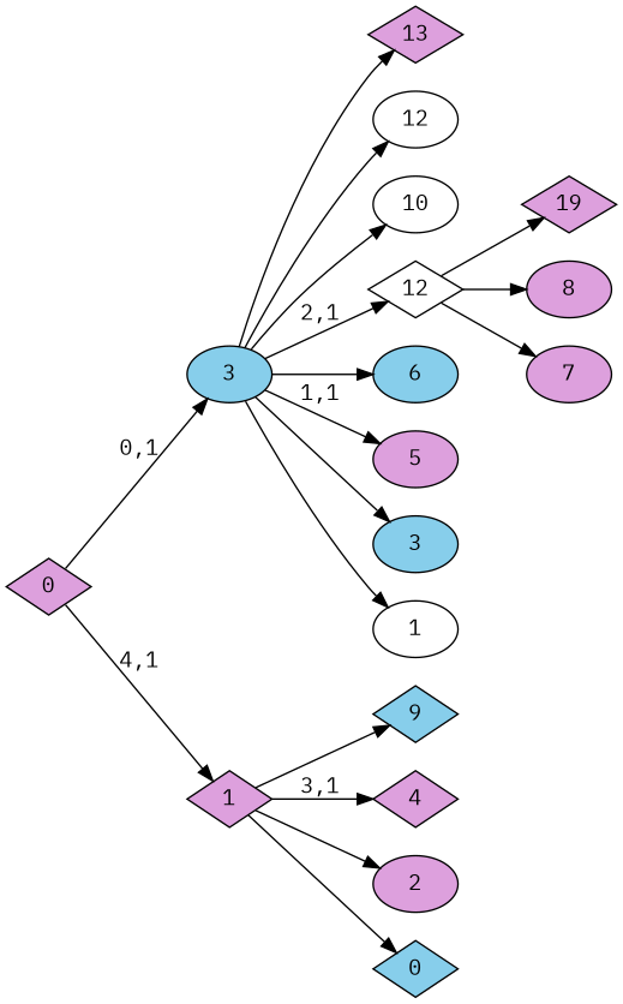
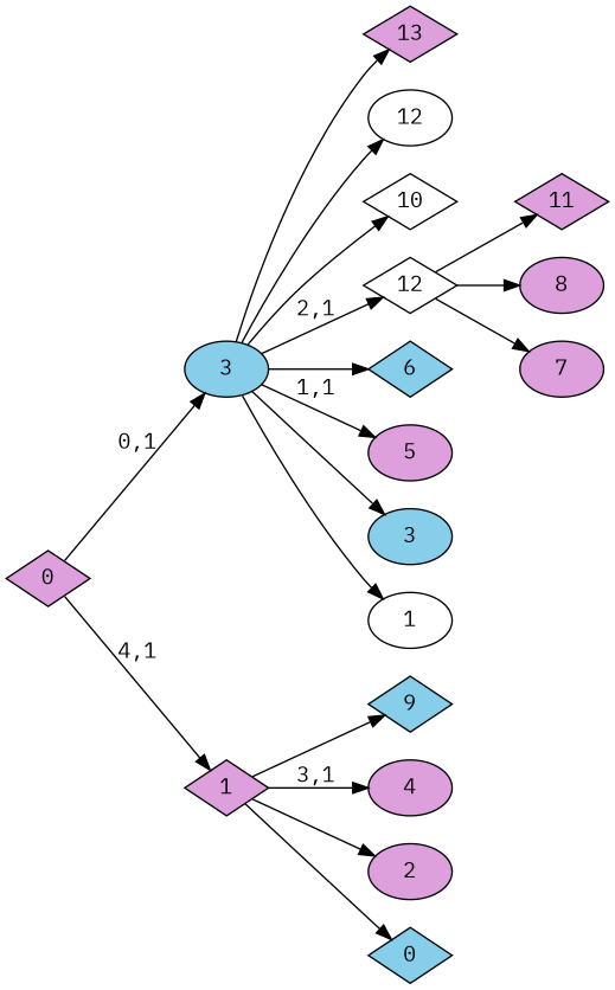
  digraph {
    fontname="IBM Plex Mono"
    rankdir=LR
    node [fillcolor=plum fontname="IBM Plex Mono" shape=ellipse style=filled]
    edge [fontname="IBM Plex Mono"]
    n1 [label=13 shape=diamond]
    n2 [fillcolor=white label=12]
-   n3 [label=19 shape=diamond]
-   n4 [fillcolor=white label=10]
+   n3 [label=11 shape=diamond]
+   n4 [fillcolor=white label=10 shape=diamond]
    n5 [fillcolor=skyblue label=9 shape=diamond]
    n6 [label=8]
    n7 [label=7]
    12 [fillcolor=white shape=diamond]
-   n9 [fillcolor=skyblue label=6]
+   n9 [fillcolor=skyblue label=6 shape=diamond]
    n10 [label=5]
-   n11 [label=4 shape=diamond]
+   n11 [label=4]
    n12 [fillcolor=skyblue label=3]
    n13 [label=2]
    n14 [fillcolor=white label=1]
    3 [fillcolor=skyblue]
    n16 [fillcolor=skyblue label=0 shape=diamond]
    1 [shape=diamond]
    0 [shape=diamond]
    12 -> n3
    12 -> n6
    12 -> n7
    3 -> n1
    3 -> n2
    3 -> n4
    3 -> 12 [label="2,1"]
    3 -> n9
    3 -> n10 [label="1,1"]
    3 -> n12
    3 -> n14
    1 -> n5
    1 -> n11 [label="3,1"]
    1 -> n13
    1 -> n16
    0 -> 3 [label="0,1"]
    0 -> 1 [label="4,1"]
  }
